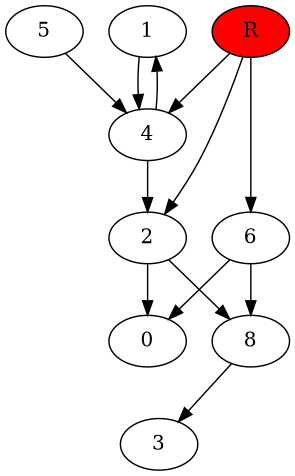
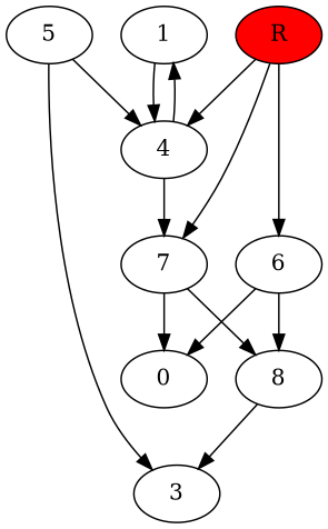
  digraph {
    1
    4
-   2
+   2 [label=7]
    n4 [label=0]
    8
    3
    5
    6
    R [fillcolor="#ff0000" style=filled]
    1 -> 4
    4 -> 1
    4 -> 2
    2 -> n4
    2 -> 8
    8 -> 3
    5 -> 4
+   5 -> 3
    6 -> n4
    6 -> 8
    R -> 4
    R -> 2
    R -> 6
  }
